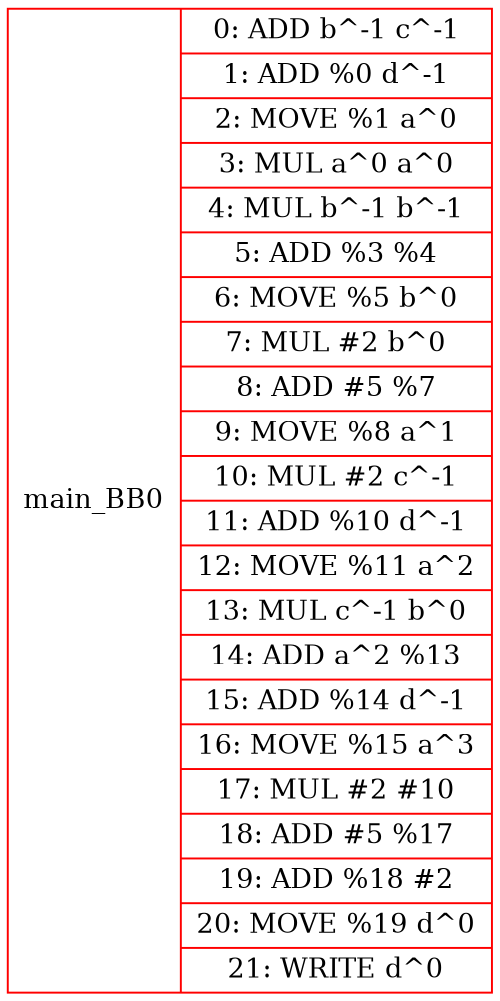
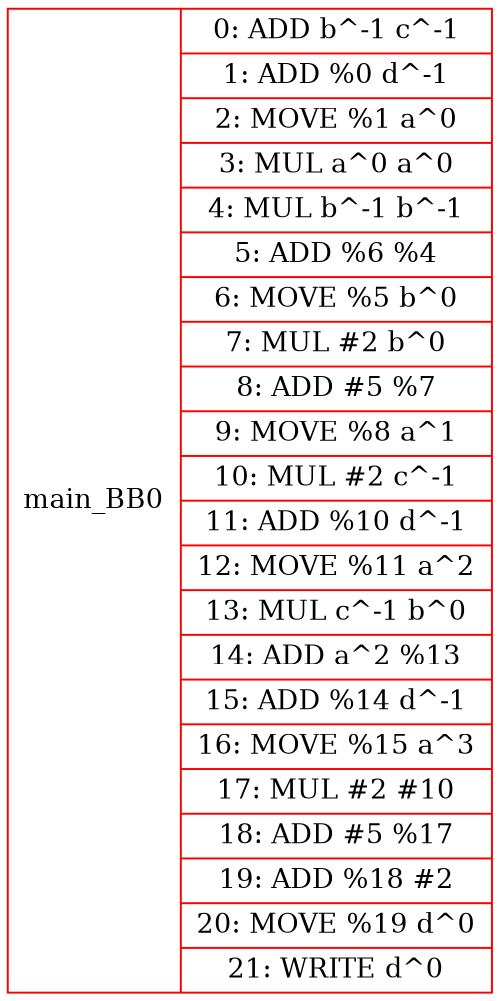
  digraph {
-   n1 [label="<b>main_BB0| {0: ADD b^-1 c^-1|1: ADD %0 d^-1|2: MOVE %1 a^0|3: MUL a^0 a^0|4: MUL b^-1 b^-1|5: ADD %3 %4|6: MOVE %5 b^0|7: MUL #2 b^0|8: ADD #5 %7|9: MOVE %8 a^1|10: MUL #2 c^-1|11: ADD %10 d^-1|12: MOVE %11 a^2|13: MUL c^-1 b^0|14: ADD a^2 %13|15: ADD %14 d^-1|16: MOVE %15 a^3|17: MUL #2 #10|18: ADD #5 %17|19: ADD %18 #2|20: MOVE %19 d^0|21: WRITE d^0}" shape=record style=filled fillcolor=white color=red]
+   n1 [label="<b>main_BB0| {0: ADD b^-1 c^-1|1: ADD %0 d^-1|2: MOVE %1 a^0|3: MUL a^0 a^0|4: MUL b^-1 b^-1|5: ADD %6 %4|6: MOVE %5 b^0|7: MUL #2 b^0|8: ADD #5 %7|9: MOVE %8 a^1|10: MUL #2 c^-1|11: ADD %10 d^-1|12: MOVE %11 a^2|13: MUL c^-1 b^0|14: ADD a^2 %13|15: ADD %14 d^-1|16: MOVE %15 a^3|17: MUL #2 #10|18: ADD #5 %17|19: ADD %18 #2|20: MOVE %19 d^0|21: WRITE d^0}" shape=record style=filled fillcolor=white color=red]
  }
